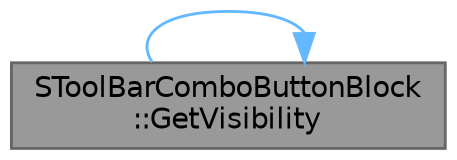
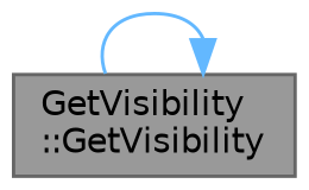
  digraph {
    rankdir=LR
-   n1 [color=gray40 fillcolor=grey60 fontcolor=black fontname=Helvetica fontsize=10 height=0.2 label="SToolBarComboButtonBlock\l::GetVisibility" shape=box style=filled width=0.4]
+   n1 [color=gray40 fillcolor=grey60 fontcolor=black fontname=Helvetica fontsize=10 height=0.2 label="GetVisibility\l::GetVisibility" shape=box style=filled width=0.4]
    n1 -> n1 [color=steelblue1 fontname=Helvetica fontsize=10 labelfontname=Helvetica labelfontsize=10 style=solid]
  }
